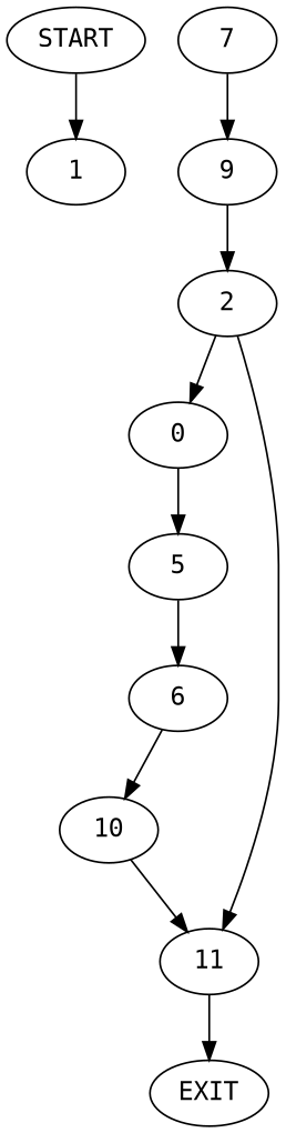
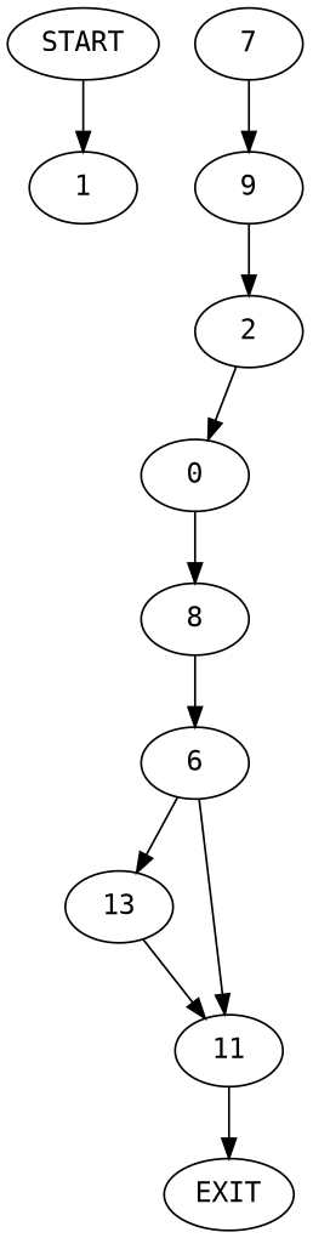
  digraph {
    fontname="DejaVu Sans Mono"
    node [fontname="DejaVu Sans Mono"]
    edge [fontname="DejaVu Sans Mono"]
    n1 [label=START]
    1
    n3 [label=EXIT]
    n4 [label=0]
    2
-   5
+   5 [label=8]
    6
-   10
+   10 [label=13]
    11
    7
    9
    n1 -> 1
    n4 -> 5
    2 -> n4
    5 -> 6
    6 -> 10
-   2 -> 11
+   6 -> 11
    10 -> 11
    11 -> n3
    7 -> 9
    9 -> 2
  }
